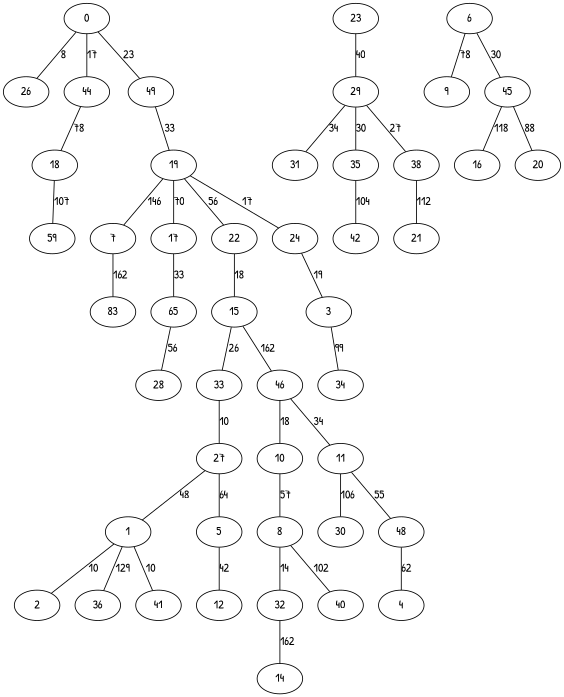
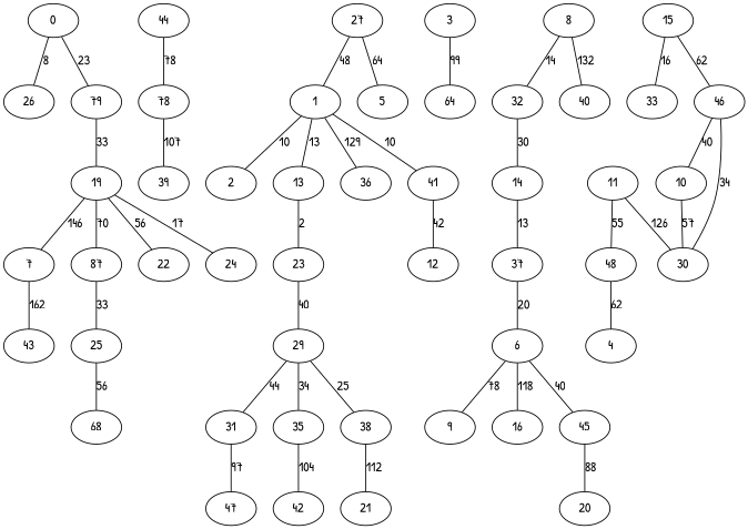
  strict graph {
    fontname="Patrick Hand"
    node [fontname="Patrick Hand"]
    edge [fontname="Patrick Hand"]
    0
    26
    44
-   49
-   18
+   49 [label=79]
+   18 [label=78]
    19
    1
    2
+   13
    36
    41
    23
    12
    3
-   34
+   34 [label=64]
    6
    9
    16
    45
    20
    7
-   43 [label=83]
+   43
    8
    32
    40
    14
    10
    11
    30
    48
    4
    29
+   37
    15
    33
    46
    27
-   17
-   25 [label=65]
-   28
-   39 [label=59]
+   17 [label=87]
+   25
+   28 [label=68]
+   39
    22
    24
    31
    35
    38
    5
+   47
    42
    21
    0 -- 26 [label=8]
-   0 -- 44 [label=17]
    0 -- 49 [label=23]
    44 -- 18 [label=78]
    49 -- 19 [label=33]
    18 -- 39 [label=107]
    19 -- 7 [label=146]
    19 -- 17 [label=70]
    19 -- 22 [label=56]
    19 -- 24 [label=17]
    1 -- 2 [label=10]
+   1 -- 13 [label=13]
    1 -- 36 [label=129]
    1 -- 41 [label=10]
-   5 -- 12 [label=42]
+   13 -- 23 [label=2]
+   41 -- 12 [label=42]
    23 -- 29 [label=40]
    3 -- 34 [label=99]
    6 -- 9 [label=78]
-   45 -- 16 [label=118]
-   6 -- 45 [label=30]
+   6 -- 16 [label=118]
+   6 -- 45 [label=40]
    45 -- 20 [label=88]
    7 -- 43 [label=162]
    8 -- 32 [label=14]
-   8 -- 40 [label=102]
-   32 -- 14 [label=162]
-   10 -- 8 [label=57]
-   11 -- 30 [label=106]
+   8 -- 40 [label=132]
+   32 -- 14 [label=30]
+   14 -- 37 [label=13]
+   10 -- 30 [label=57]
+   11 -- 30 [label=126]
    11 -- 48 [label=55]
    48 -- 4 [label=62]
-   29 -- 31 [label=34]
-   29 -- 35 [label=30]
-   29 -- 38 [label=27]
-   15 -- 33 [label=26]
-   15 -- 46 [label=162]
-   33 -- 27 [label=10]
-   46 -- 10 [label=18]
-   46 -- 11 [label=34]
+   29 -- 31 [label=44]
+   29 -- 35 [label=34]
+   29 -- 38 [label=25]
+   37 -- 6 [label=20]
+   15 -- 33 [label=16]
+   15 -- 46 [label=62]
+   46 -- 10 [label=40]
+   46 -- 30 [label=34]
    27 -- 1 [label=48]
    27 -- 5 [label=64]
    17 -- 25 [label=33]
    25 -- 28 [label=56]
-   22 -- 15 [label=18]
-   24 -- 3 [label=19]
+   31 -- 47 [label=97]
    35 -- 42 [label=104]
    38 -- 21 [label=112]
  }
